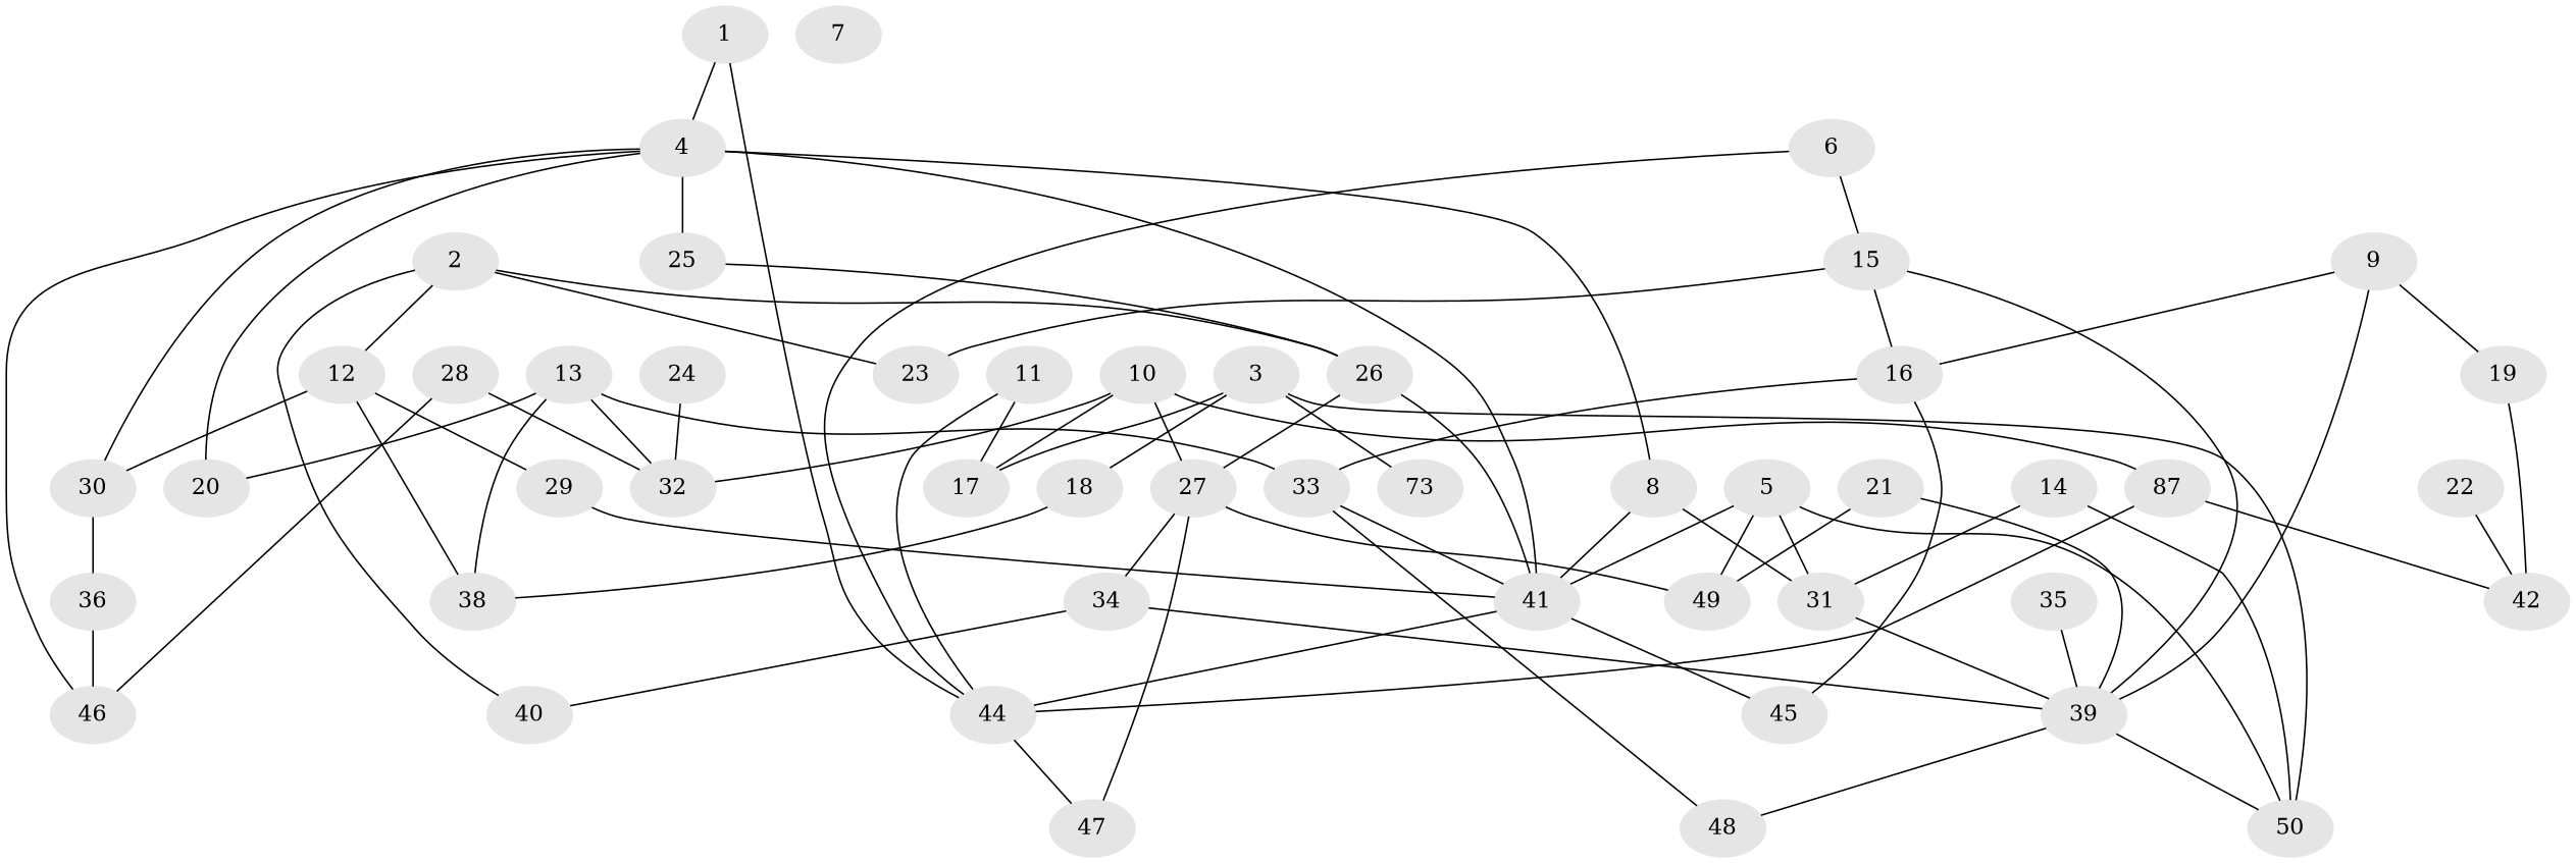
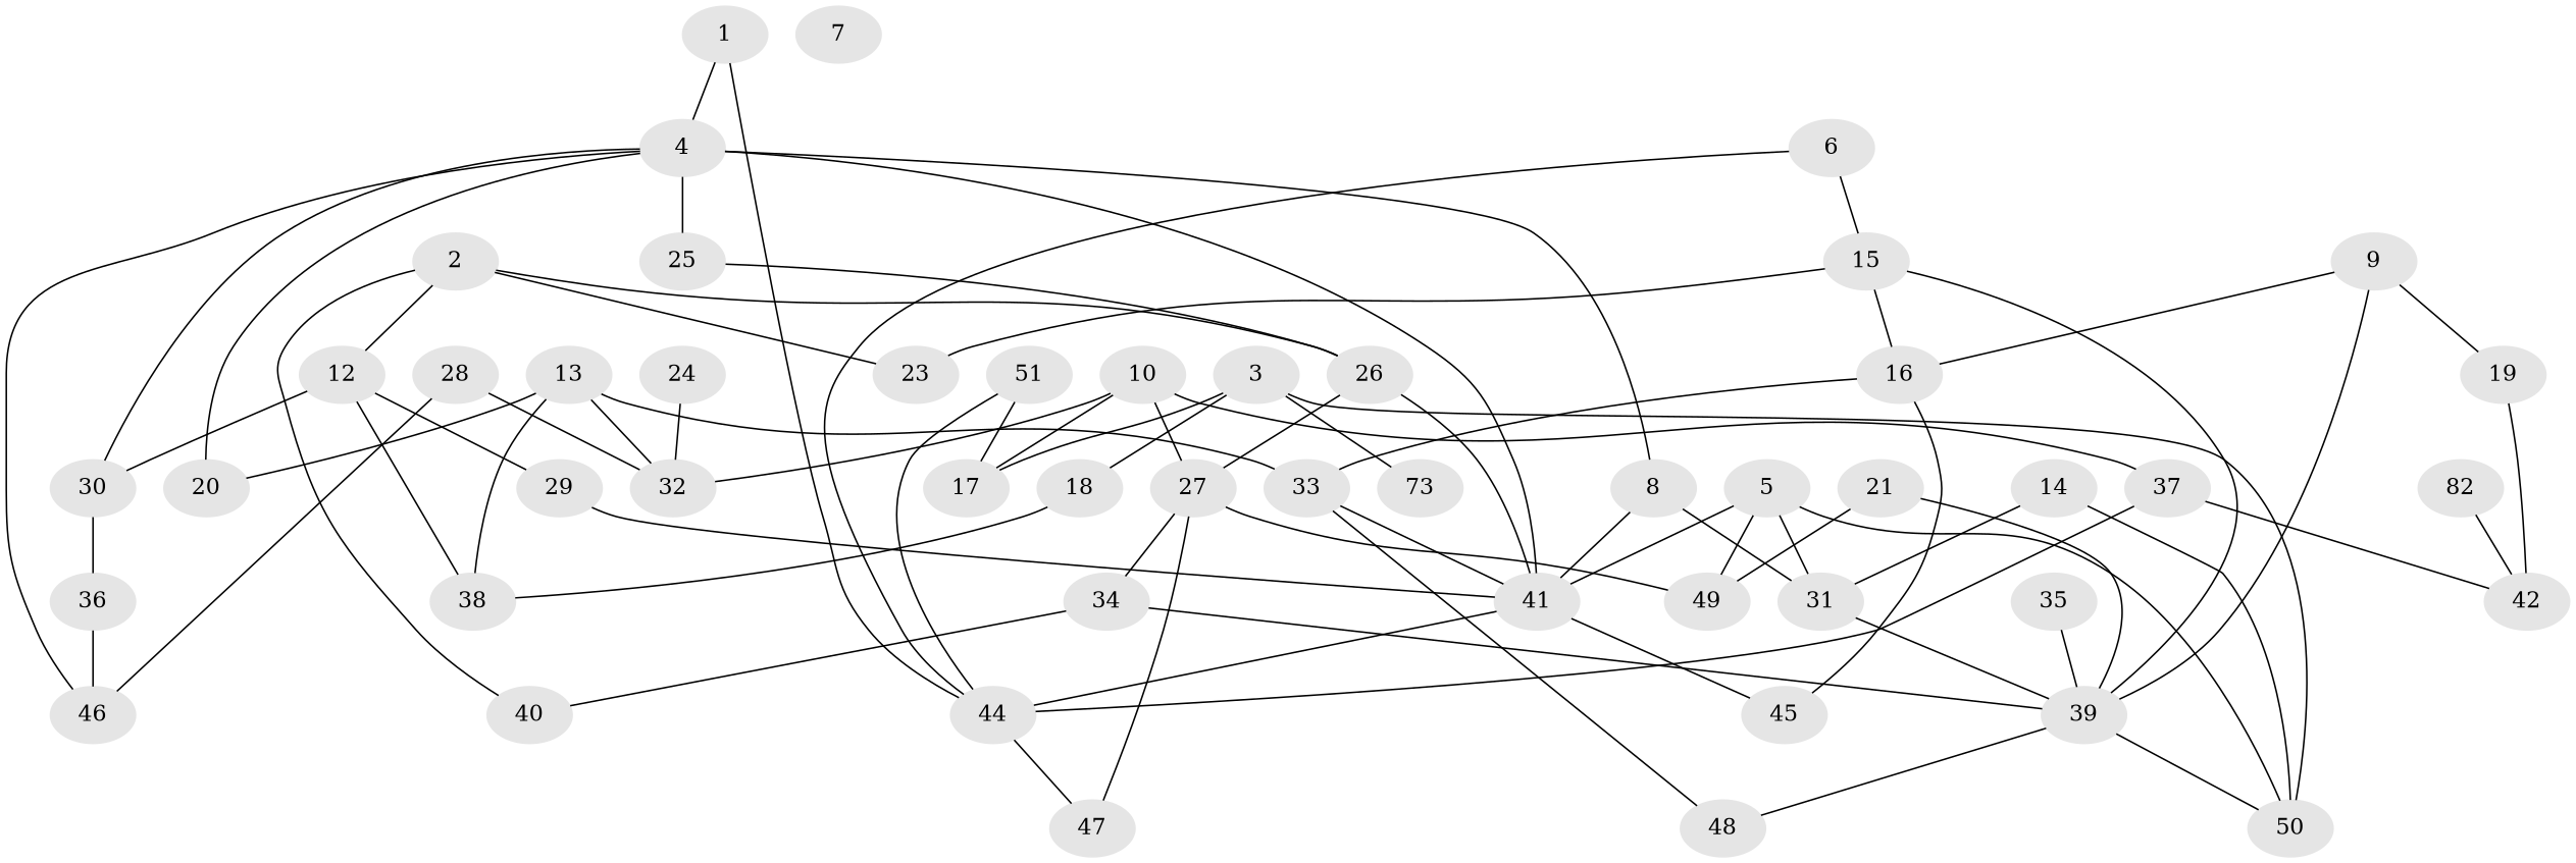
  graph {
    node [color=gray90 style=filled]
    1
    4
    44
    8
    20
    25
    30
    41
    46
    47
    2
    12
    23
    26
    40
    29
    38
    27
    3
    17
    18
    n22 [label=73]
    50
    6
    15
    31
    36
    45
    5
    49
    39
    16
    7
    9
    19
    33
    42
    48
    10
    32
-   37 [label=87]
+   37
    34
-   11
+   11 [label=51]
    13
    14
    21
-   22
+   22 [label=82]
    24
    28
    35
    1 -- 4
    1 -- 44
    4 -- 8
    4 -- 20
    4 -- 25
    4 -- 30
    4 -- 41
    4 -- 46
    44 -- 47
    8 -- 41
    8 -- 31
    25 -- 26
    30 -- 36
    41 -- 44
    41 -- 45
    2 -- 12
    2 -- 23
    2 -- 26
    2 -- 40
    12 -- 30
    12 -- 29
    12 -- 38
    26 -- 41
    26 -- 27
    29 -- 41
    27 -- 47
    27 -- 49
    27 -- 34
    3 -- 17
    3 -- 18
    3 -- n22
    3 -- 50
    18 -- 38
    6 -- 44
    6 -- 15
    15 -- 23
    15 -- 39
    15 -- 16
    31 -- 39
    36 -- 46
    5 -- 41
    5 -- 50
    5 -- 31
    5 -- 49
    39 -- 50
    39 -- 48
    16 -- 45
    16 -- 33
    9 -- 39
    9 -- 16
    9 -- 19
    19 -- 42
    33 -- 41
    33 -- 48
    10 -- 27
    10 -- 17
    10 -- 32
    10 -- 37
    37 -- 44
    37 -- 42
    34 -- 40
    34 -- 39
    11 -- 44
    11 -- 17
    13 -- 20
    13 -- 38
    13 -- 33
    13 -- 32
    14 -- 50
    14 -- 31
    21 -- 49
    21 -- 39
    22 -- 42
    24 -- 32
    28 -- 46
    28 -- 32
    35 -- 39
  }
